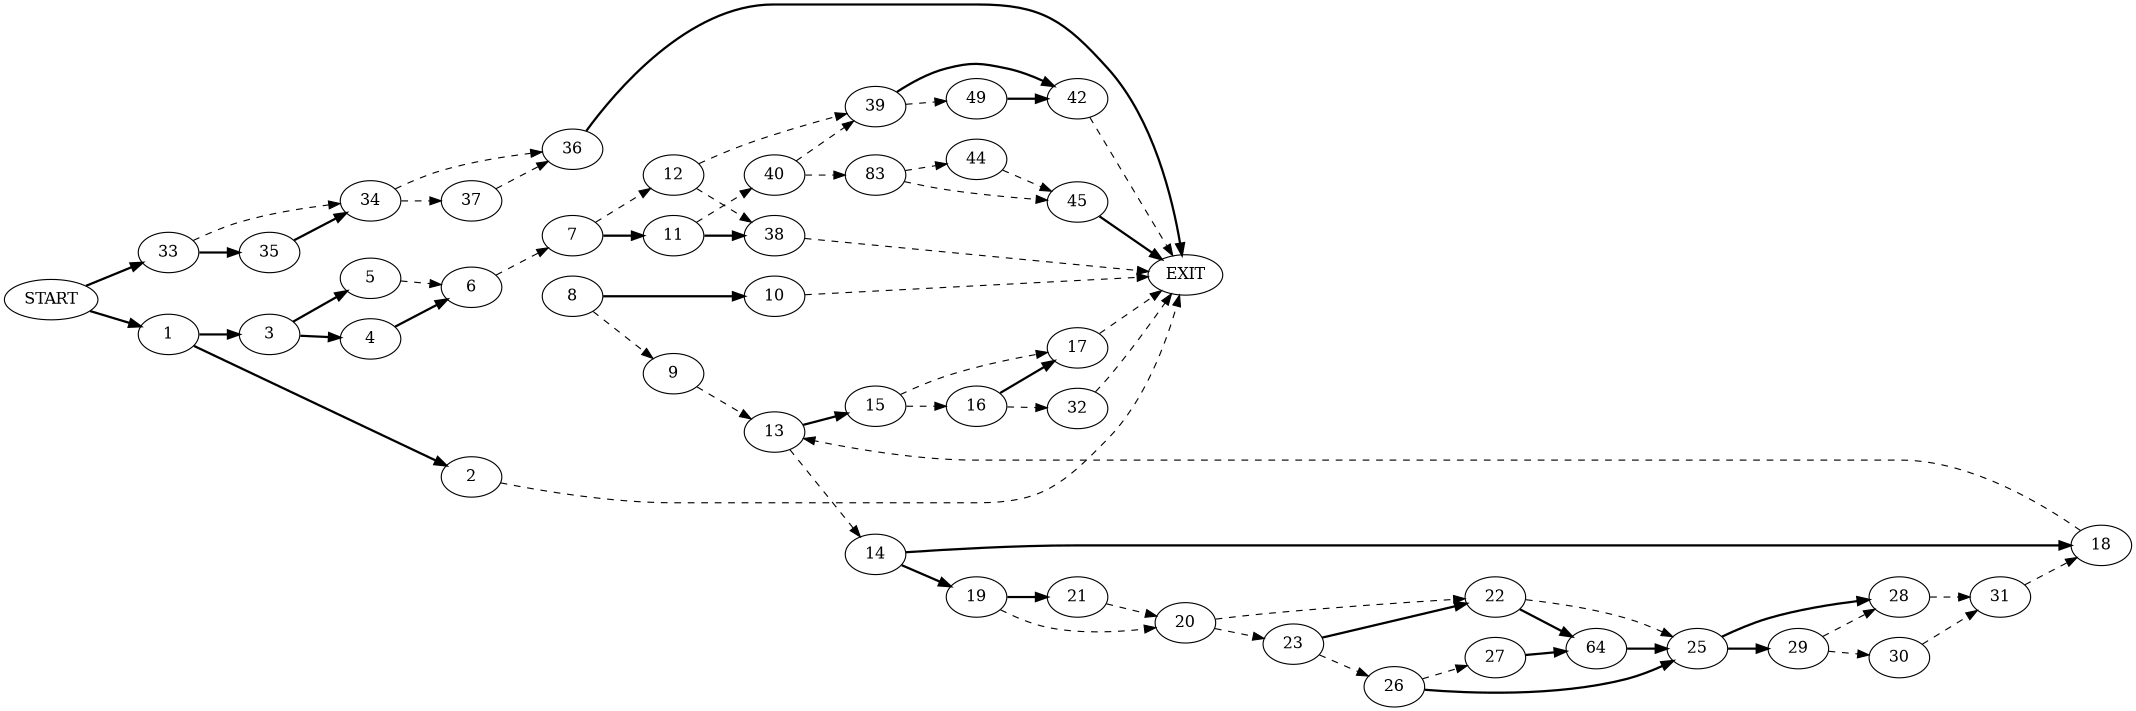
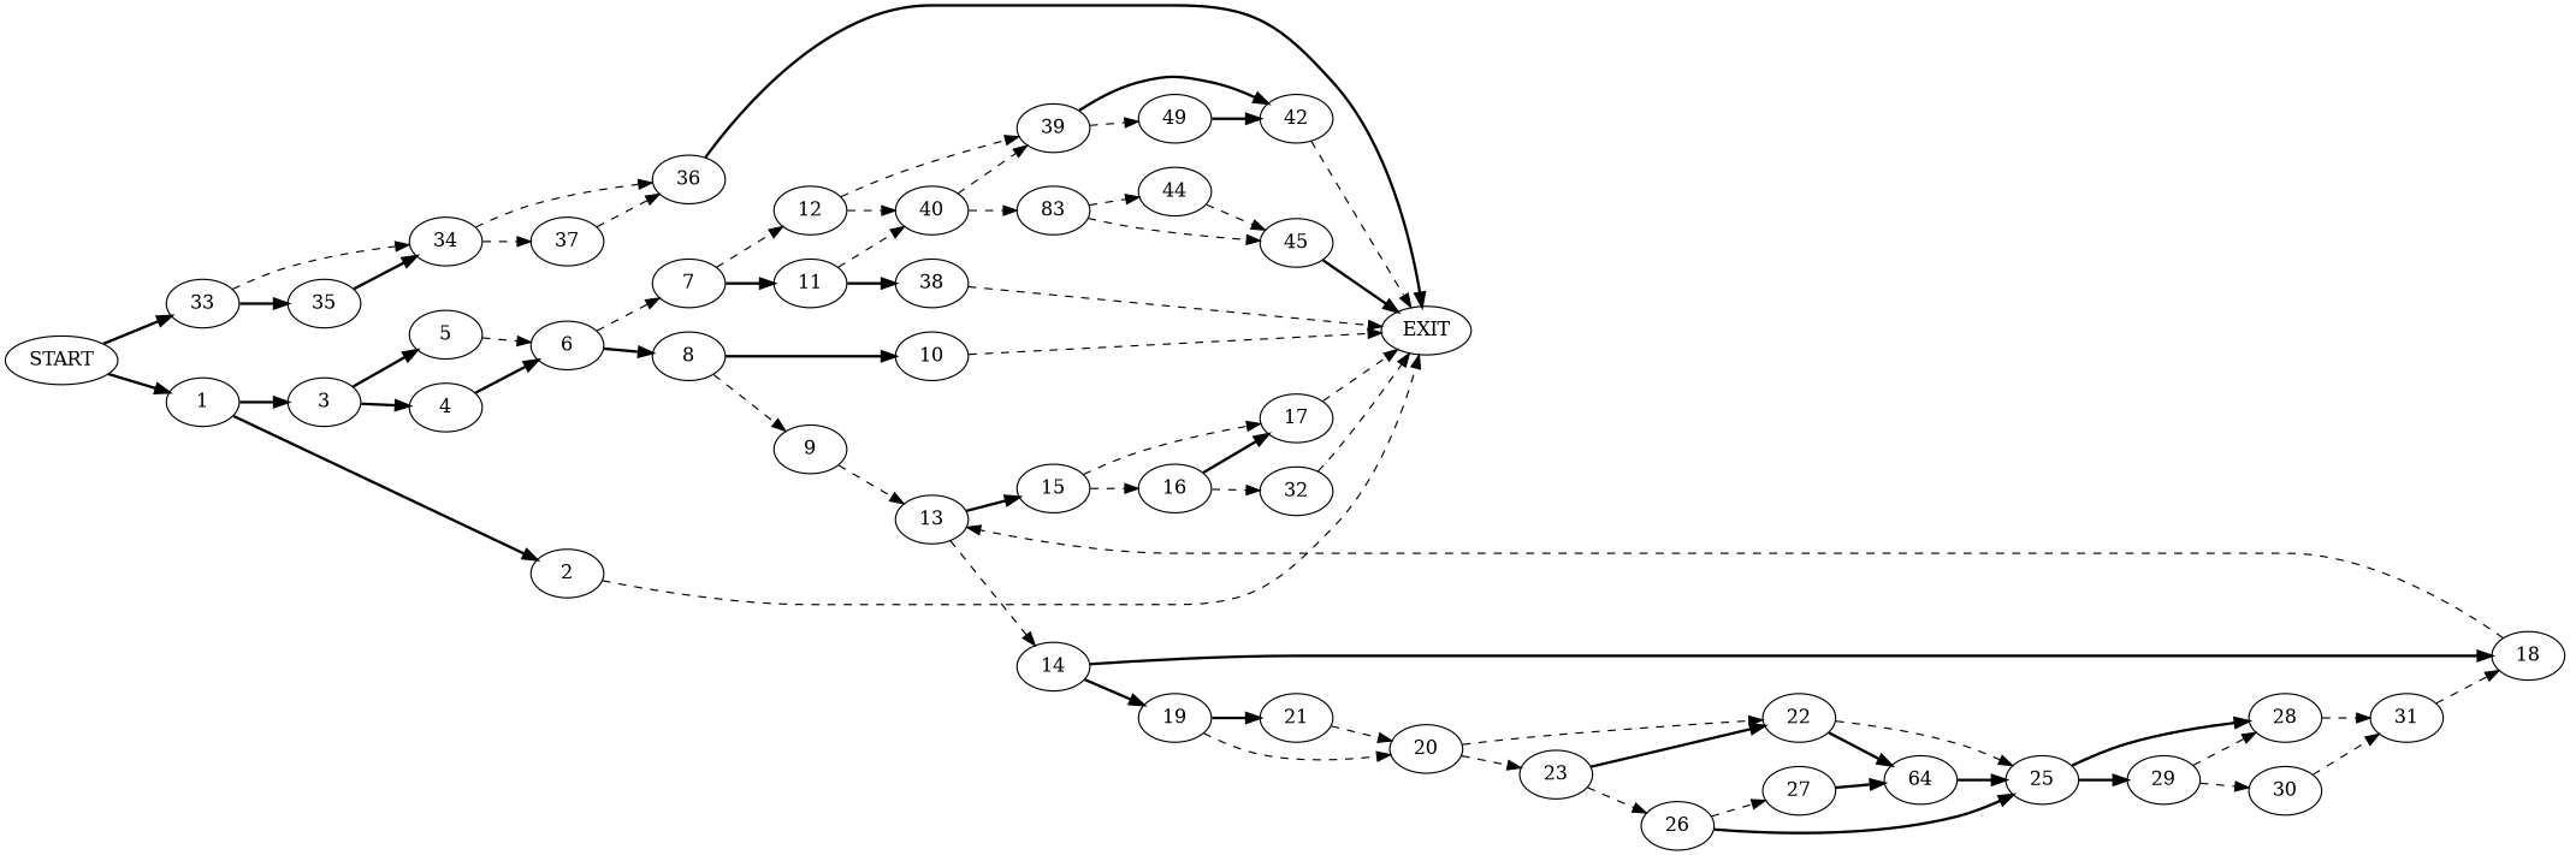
  digraph {
    rankdir=LR
    edge [style=dashed]
    n1 [label=START]
    1
    33
    2
    3
    34
    35
    n8 [label=EXIT]
    4
    5
    6
    7
    8
    11
    12
    9
    10
    38
    40
    39
    13
    14
    15
    n24 [label=49]
    42
    n26 [label=83]
    18
    19
    16
    17
    20
    21
    32
    22
    23
    n36 [label=64]
    25
    26
    28
    29
    27
    31
    30
    36
    37
    44
    45
    n1 -> 1 [style=bold]
    n1 -> 33 [style=bold]
    1 -> 2 [style=bold]
    1 -> 3 [style=bold]
    33 -> 34
    33 -> 35 [style=bold]
    2 -> n8
    3 -> 4 [style=bold]
    3 -> 5 [style=bold]
    34 -> 36
    34 -> 37
    35 -> 34 [style=bold]
    4 -> 6 [style=bold]
    5 -> 6
    6 -> 7
+   6 -> 8 [style=bold]
    7 -> 11 [style=bold]
    7 -> 12
    8 -> 9
    8 -> 10 [style=bold]
    11 -> 38 [style=bold]
    11 -> 40
-   12 -> 38
+   12 -> 40
    12 -> 39
    9 -> 13
    10 -> n8
    38 -> n8
    40 -> 39
    40 -> n26
    39 -> n24
    39 -> 42 [style=bold]
    13 -> 14
    13 -> 15 [style=bold]
    14 -> 18 [style=bold]
    14 -> 19 [style=bold]
    15 -> 16
    15 -> 17
    n24 -> 42 [style=bold]
    42 -> n8
    n26 -> 44
    n26 -> 45
    18 -> 13
    19 -> 20
    19 -> 21 [style=bold]
    16 -> 17 [style=bold]
    16 -> 32
    17 -> n8
    20 -> 22
    20 -> 23
    21 -> 20
    32 -> n8
    22 -> n36 [style=bold]
    22 -> 25
    23 -> 22 [style=bold]
    23 -> 26
    n36 -> 25 [style=bold]
    25 -> 28 [style=bold]
    25 -> 29 [style=bold]
    26 -> 25 [style=bold]
    26 -> 27
    28 -> 31
    29 -> 28
    29 -> 30
    27 -> n36 [style=bold]
    31 -> 18
    30 -> 31
    36 -> n8 [style=bold]
    37 -> 36
    44 -> 45
    45 -> n8 [style=bold]
  }
